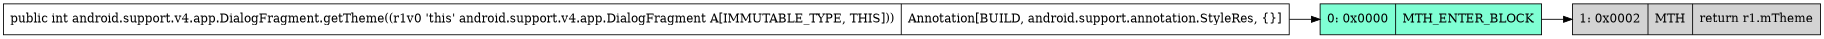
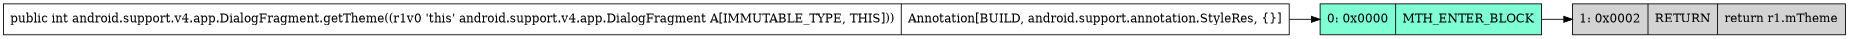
  digraph {
    rankdir=LR
    node [shape=record style=filled]
    n1 [label="{0\:\ 0x0000|MTH_ENTER_BLOCK\l}" fillcolor=aquamarine]
-   n2 [label="{1\:\ 0x0002|MTH\l|return r1.mTheme\l}" fillcolor=lightgrey]
+   n2 [label="{1\:\ 0x0002|RETURN\l|return r1.mTheme\l}" fillcolor=lightgrey]
    n3 [label="{public int android.support.v4.app.DialogFragment.getTheme((r1v0 'this' android.support.v4.app.DialogFragment A[IMMUTABLE_TYPE, THIS]))  | Annotation[BUILD, android.support.annotation.StyleRes, \{\}]\l}" fillcolor=white]
    n1 -> n2
    n3 -> n1
  }
